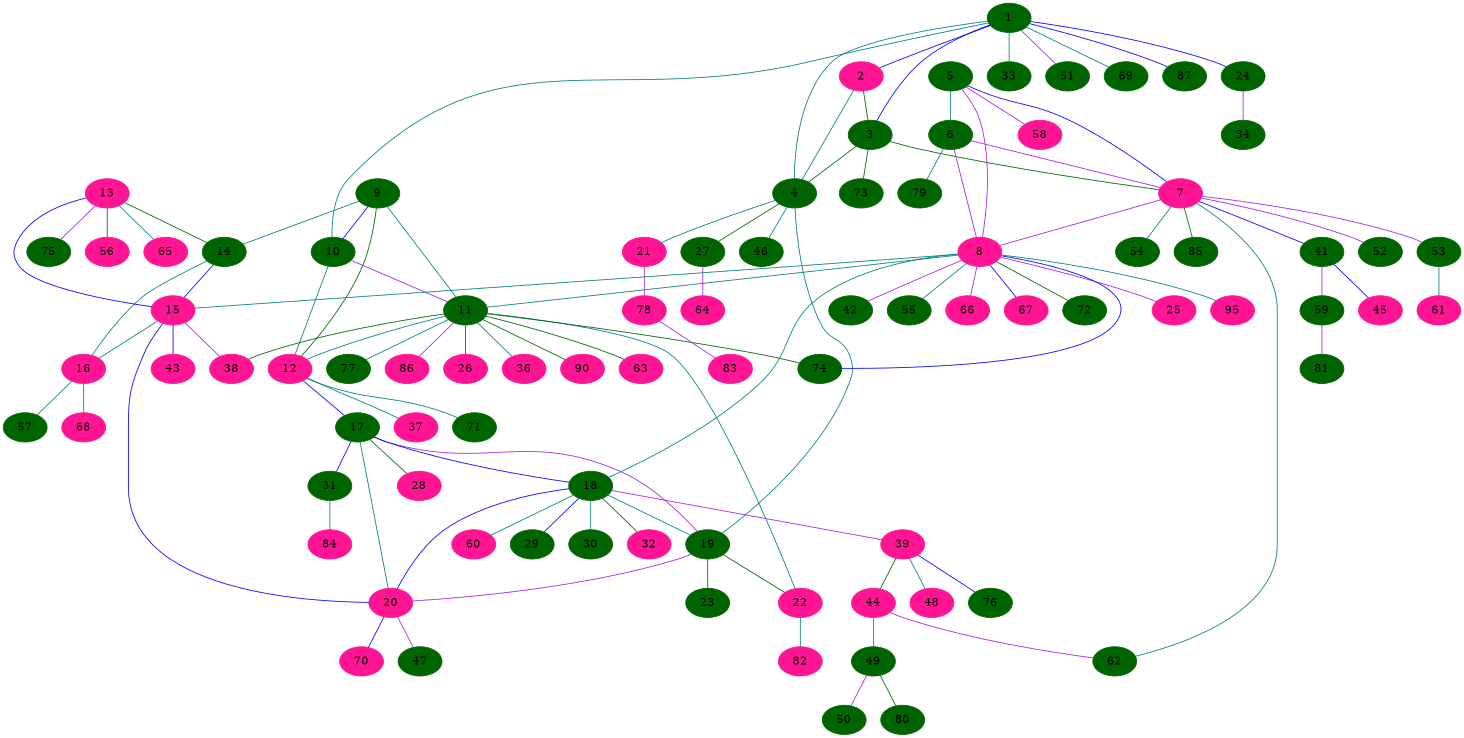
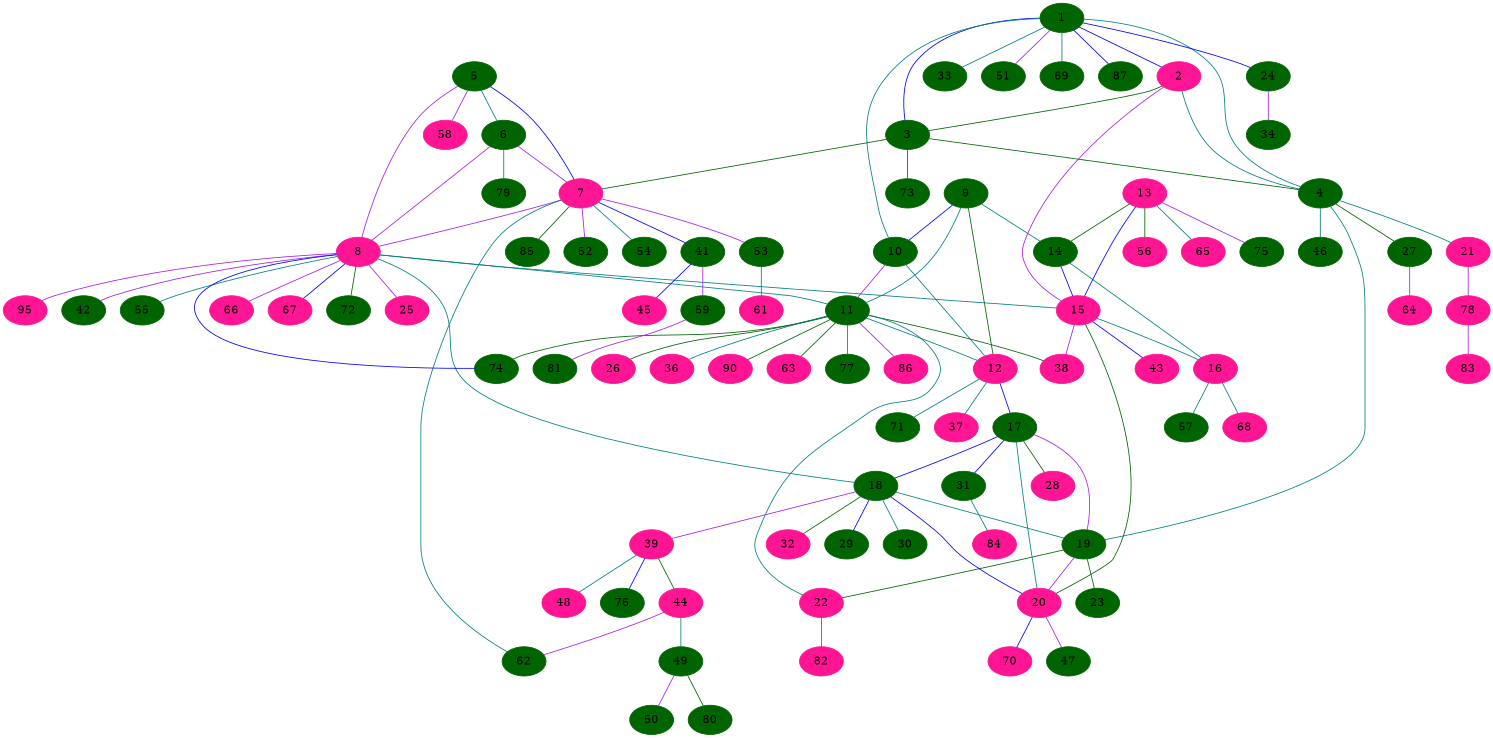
  graph {
    node [color=darkgreen style=filled]
    edge [color=teal]
    2 [color=deeppink]
    1
    3
    4
    10
    24
    33
    51
    69
    87
    15 [color=deeppink]
    7 [color=deeppink]
    73
    19
    21 [color=deeppink]
    27
    46
    11
    12 [color=deeppink]
    34
    38 [color=deeppink]
    16 [color=deeppink]
    20 [color=deeppink]
    43 [color=deeppink]
    8 [color=deeppink]
    41
    52
    53
    54
    62
    85
    22 [color=deeppink]
    23
    78 [color=deeppink]
    64 [color=deeppink]
    5
    6
    58 [color=deeppink]
    79
    18
    25 [color=deeppink]
    n42 [color=deeppink label=95]
    42
    55
    66 [color=deeppink]
    67 [color=deeppink]
    72
    74
    45 [color=deeppink]
    59
    61 [color=deeppink]
    26 [color=deeppink]
    36 [color=deeppink]
    n54 [color=deeppink label=90]
    63 [color=deeppink]
    77
    86 [color=deeppink]
    29
    30
    32 [color=deeppink]
    39 [color=deeppink]
-   60 [color=deeppink]
    9
    14
    17
    37 [color=deeppink]
    71
    82 [color=deeppink]
    28 [color=deeppink]
    31
    13 [color=deeppink]
    56 [color=deeppink]
    65 [color=deeppink]
    75
    57
    68 [color=deeppink]
    47
    70 [color=deeppink]
    84 [color=deeppink]
    44 [color=deeppink]
    48 [color=deeppink]
    76
    83 [color=deeppink]
    49
    81
    50
    80
    2 -- 3 [color=darkgreen]
    2 -- 4
+   2 -- 15 [color=purple]
    1 -- 2 [color=blue]
    1 -- 3 [color=blue]
    1 -- 4
    1 -- 10
    1 -- 24 [color=blue]
    1 -- 33
    1 -- 51 [color=purple]
    1 -- 69
    1 -- 87 [color=blue]
    3 -- 4 [color=darkgreen]
    3 -- 7 [color=darkgreen]
    3 -- 73 [color=darkgreen]
    4 -- 19
    4 -- 21
    4 -- 27 [color=darkgreen]
    4 -- 46
    10 -- 11 [color=purple]
    10 -- 12
    24 -- 34 [color=purple]
    15 -- 38 [color=purple]
    15 -- 16
-   15 -- 20 [color=blue]
+   15 -- 20 [color=darkgreen]
    15 -- 43 [color=blue]
    7 -- 8 [color=purple]
    7 -- 41 [color=blue]
    7 -- 52 [color=purple]
    7 -- 53 [color=purple]
    7 -- 54
    7 -- 62
    7 -- 85 [color=darkgreen]
    19 -- 20 [color=purple]
    19 -- 22 [color=darkgreen]
    19 -- 23 [color=darkgreen]
    21 -- 78 [color=purple]
    27 -- 64 [color=purple]
    11 -- 12
    11 -- 38 [color=darkgreen]
    11 -- 22
    11 -- 74 [color=darkgreen]
    11 -- 26 [color=darkgreen]
    11 -- 36
    11 -- n54 [color=darkgreen]
    11 -- 63 [color=darkgreen]
    11 -- 77
    11 -- 86 [color=purple]
    12 -- 17 [color=blue]
    12 -- 37
    12 -- 71
    16 -- 57
    16 -- 68
    20 -- 47 [color=purple]
    20 -- 70 [color=blue]
    8 -- 15
    8 -- 11
    8 -- 18
    8 -- 25 [color=purple]
-   8 -- n42
+   8 -- n42 [color=purple]
    8 -- 42 [color=purple]
    8 -- 55
    8 -- 66 [color=purple]
    8 -- 67 [color=blue]
    8 -- 72 [color=darkgreen]
    8 -- 74 [color=blue]
    41 -- 45 [color=blue]
    41 -- 59 [color=purple]
    53 -- 61
    22 -- 82
    78 -- 83 [color=purple]
    5 -- 7 [color=blue]
    5 -- 8 [color=purple]
    5 -- 6
    5 -- 58 [color=purple]
    6 -- 7 [color=purple]
    6 -- 8 [color=purple]
    6 -- 79
    18 -- 19
    18 -- 20 [color=blue]
    18 -- 29 [color=blue]
    18 -- 30
    18 -- 32 [color=darkgreen]
    18 -- 39 [color=purple]
-   18 -- 60
    59 -- 81 [color=purple]
    39 -- 44 [color=darkgreen]
    39 -- 48
    39 -- 76 [color=blue]
    9 -- 10 [color=blue]
    9 -- 11
    9 -- 12 [color=darkgreen]
    9 -- 14
    14 -- 15 [color=blue]
    14 -- 16
    17 -- 19 [color=purple]
    17 -- 20
    17 -- 18 [color=blue]
    17 -- 28 [color=darkgreen]
    17 -- 31 [color=blue]
    31 -- 84
    13 -- 15 [color=blue]
    13 -- 14 [color=darkgreen]
    13 -- 56 [color=darkgreen]
    13 -- 65
    13 -- 75 [color=purple]
    44 -- 62 [color=purple]
    44 -- 49
    49 -- 50 [color=purple]
    49 -- 80 [color=darkgreen]
  }
